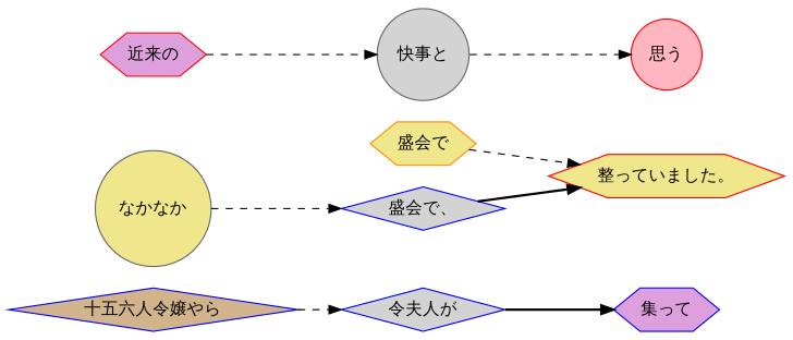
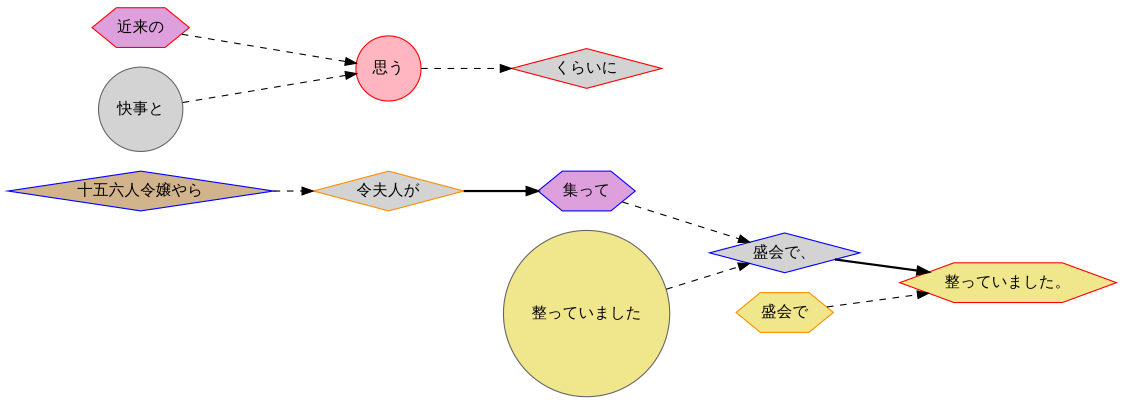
  digraph {
    rankdir=LR
    node [color=red fillcolor=lightgrey shape=diamond style=filled]
    edge [style=dashed]
    n1 [color=blue fillcolor=tan label="十五六人令嬢やら"]
-   n2 [color=blue label="令夫人が"]
+   n2 [color=darkorange label="令夫人が"]
    n3 [color=blue fillcolor=plum label="集って" shape=hexagon]
    n4 [color=blue label="盛会で、"]
    n5 [fillcolor=khaki label="整っていました。" shape=hexagon]
-   n6 [color=gray40 fillcolor=khaki label="なかなか" shape=circle]
+   n6 [color=gray40 fillcolor=khaki label="整っていました" shape=circle]
    n7 [fillcolor=plum label="近来の" shape=hexagon]
    n8 [color=gray40 label="快事と" shape=circle]
    n9 [fillcolor=lightpink label="思う" shape=circle]
+   n10 [label="くらいに"]
    n11 [color=darkorange fillcolor=khaki label="盛会で" shape=hexagon]
    n1 -> n2
    n2 -> n3 [style=bold]
+   n3 -> n4
    n4 -> n5 [style=bold]
    n6 -> n4
-   n7 -> n8
+   n7 -> n9
    n8 -> n9
+   n9 -> n10
    n11 -> n5
  }
